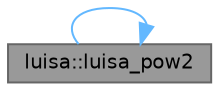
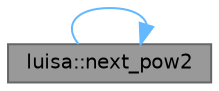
  digraph {
    rankdir=LR
-   n1 [color=gray40 fillcolor=grey60 fontcolor=black fontname=Helvetica fontsize=10 height=0.2 label="luisa::luisa_pow2" shape=box style=filled width=0.4]
+   n1 [color=gray40 fillcolor=grey60 fontcolor=black fontname=Helvetica fontsize=10 height=0.2 label="luisa::next_pow2" shape=box style=filled width=0.4]
    n1 -> n1 [color=steelblue1 fontname=Helvetica fontsize=10 labelfontname=Helvetica labelfontsize=10 style=solid]
  }
